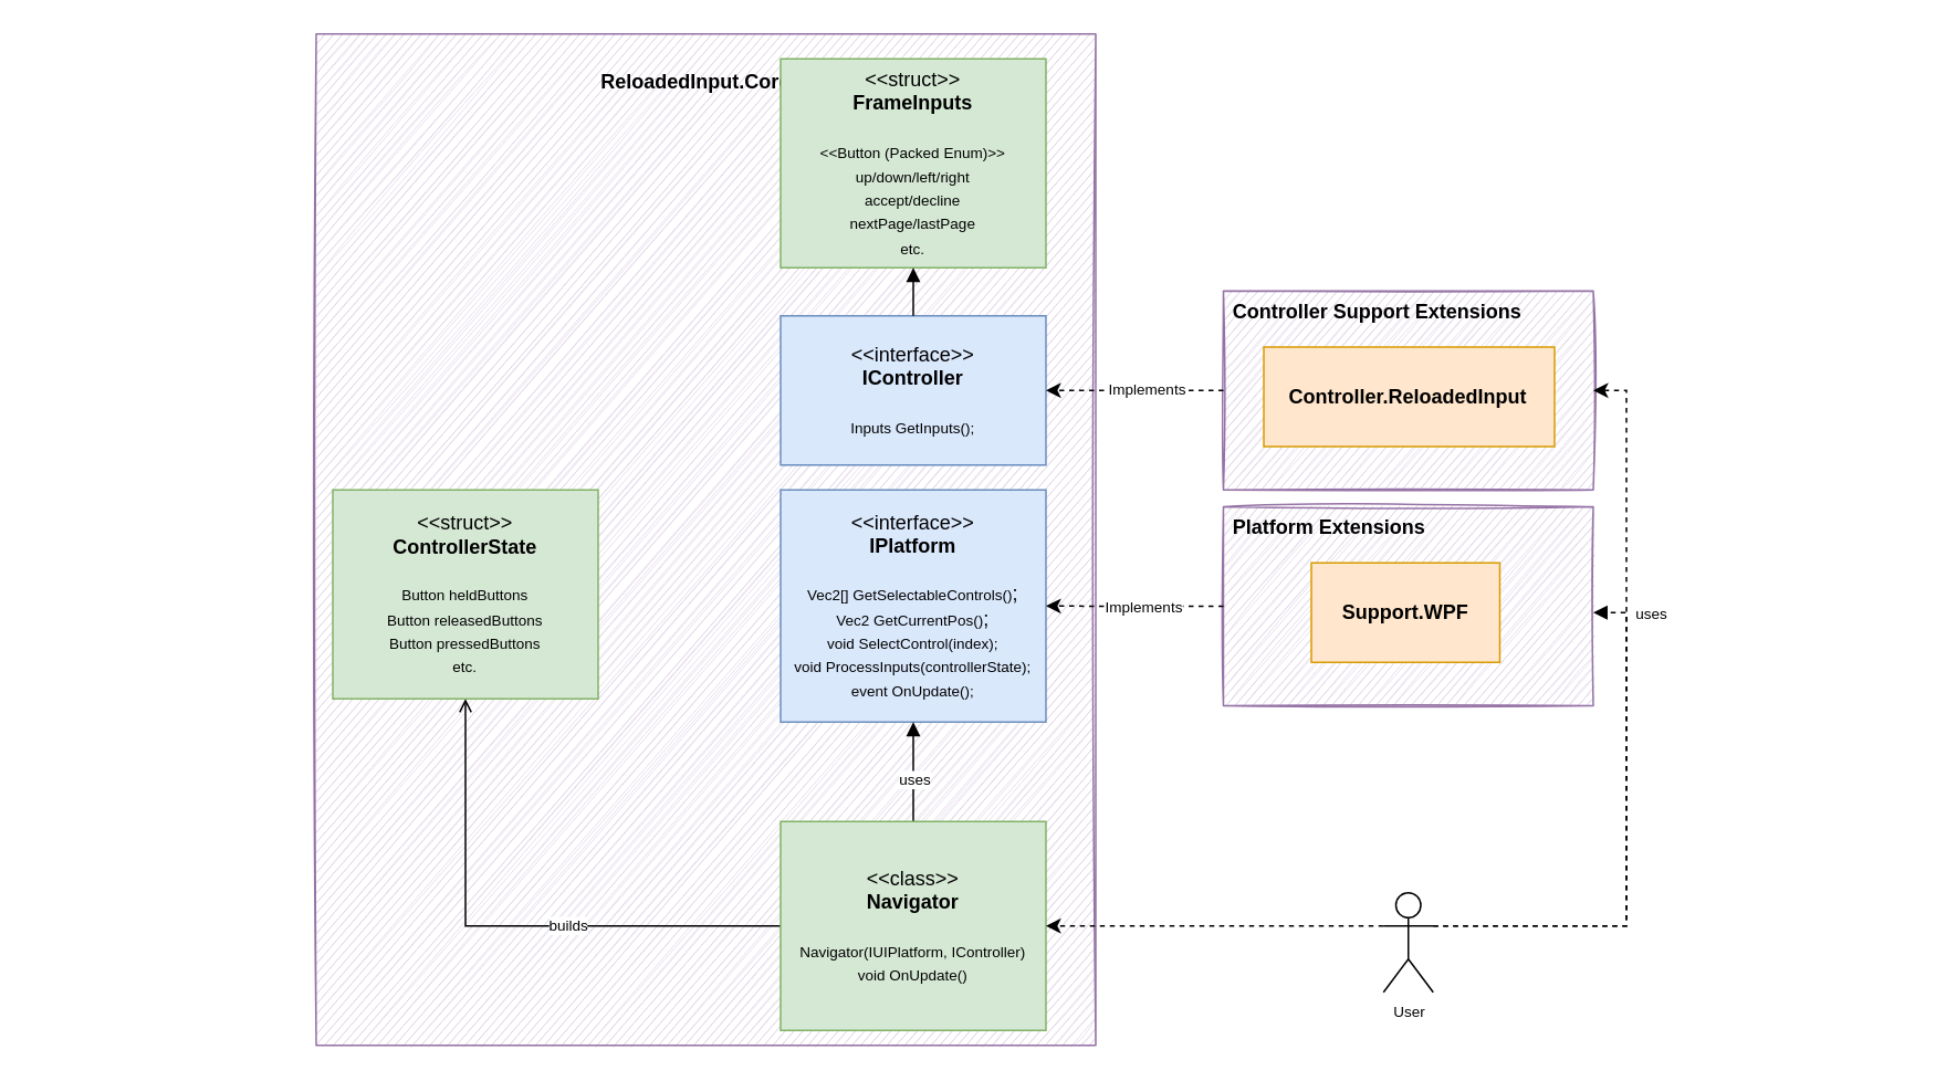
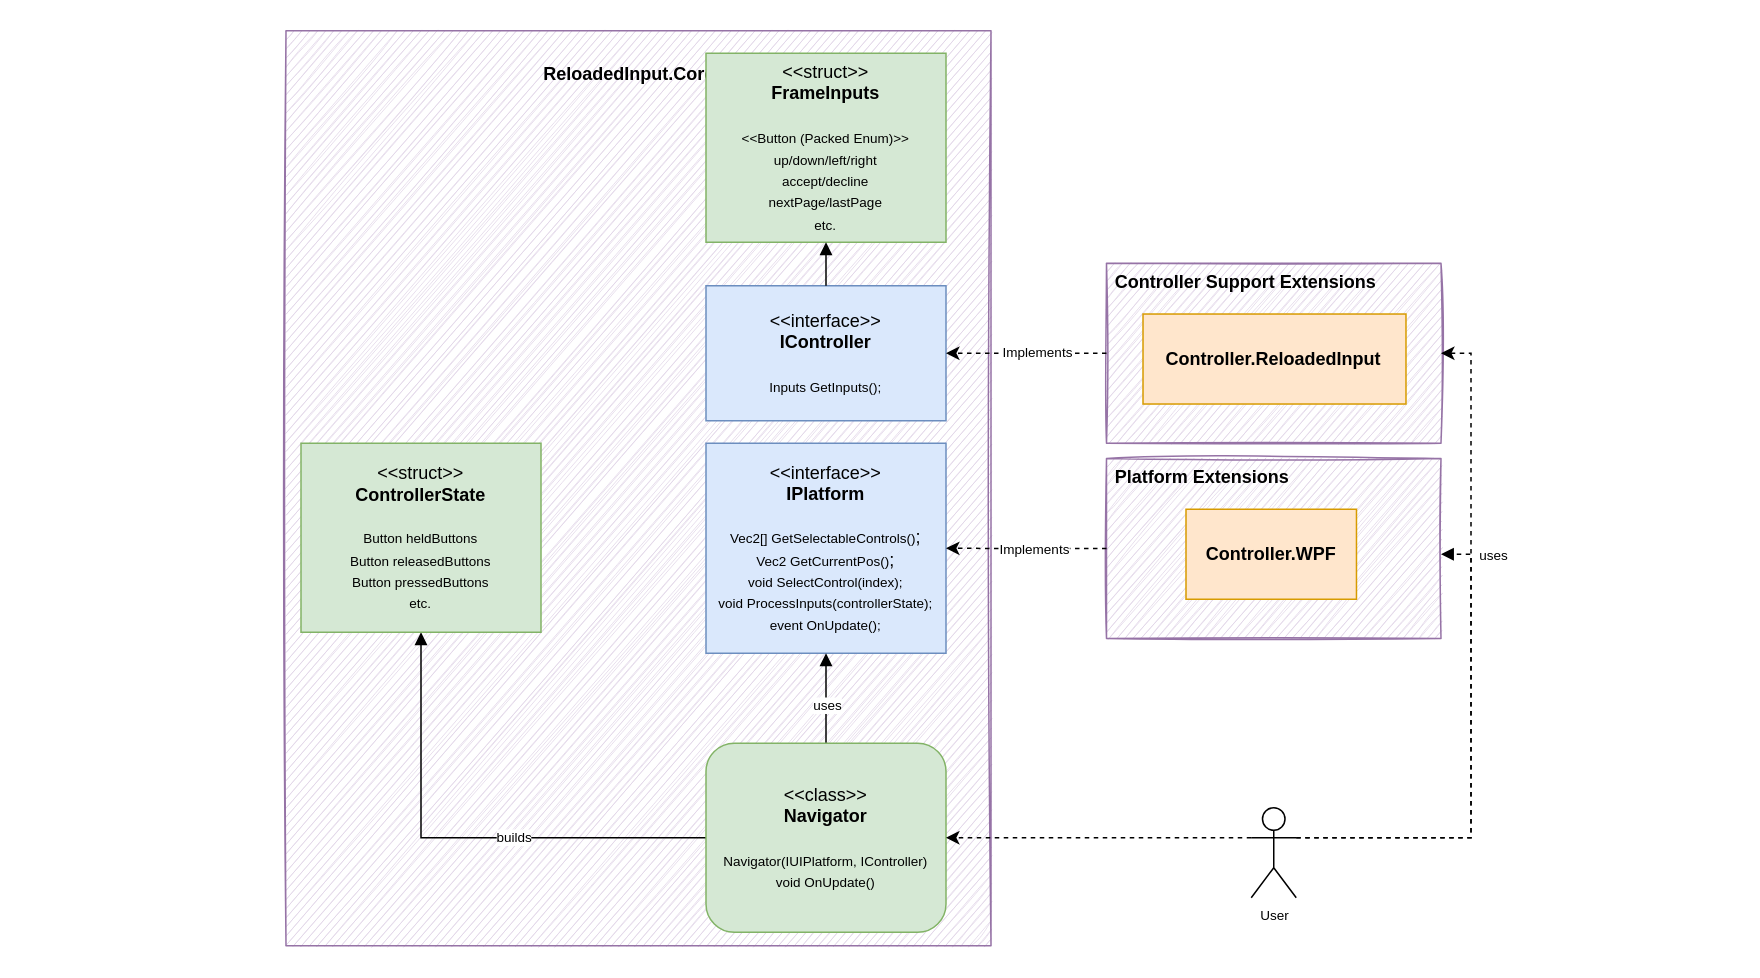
  <mxCell id="0" />
  <mxCell id="1" parent="0" />
  <mxCell id="2" value="" style="group" parent="1" vertex="1" connectable="0"><mxGeometry x="20" y="145" width="940" height="485" as="geometry" /></mxCell>
  <mxCell id="3" value="" style="group" parent="2" vertex="1" connectable="0"><mxGeometry y="15" width="940" height="470" as="geometry" /></mxCell>
  <mxCell id="4" value="" style="group" parent="3" vertex="1" connectable="0"><mxGeometry x="100" width="588.3" height="470" as="geometry" /></mxCell>
  <mxCell id="5" value="" style="rounded=0;whiteSpace=wrap;html=1;fillColor=#e1d5e7;strokeColor=#9673a6;sketch=1;glass=0;shadow=0;fillStyle=hachure;align=left;" parent="4" vertex="1"><mxGeometry x="70" y="-140" width="470" height="610" as="geometry" /></mxCell>
  <mxCell id="6" value="" style="group" parent="4" vertex="1" connectable="0"><mxGeometry x="350" y="145" width="160" height="130" as="geometry" /></mxCell>
  <mxCell id="7" value="&amp;lt;&amp;lt;interface&amp;gt;&amp;gt;&lt;br&gt;&lt;b&gt;IPlatform&lt;/b&gt;&lt;br&gt;&lt;br&gt;&lt;font style=&quot;font-size: 9px;&quot;&gt;Vec2[] GetSelectableControls()&lt;/font&gt;;&lt;br&gt;&lt;font style=&quot;font-size: 9px;&quot;&gt;Vec2 GetCurrentPos()&lt;/font&gt;;&lt;br&gt;&lt;font style=&quot;font-size: 9px;&quot;&gt;void SelectControl(index);&lt;br&gt;void ProcessInputs(controllerState);&lt;br&gt;event OnUpdate();&lt;br&gt;&lt;/font&gt;" style="rounded=0;whiteSpace=wrap;html=1;fillColor=#dae8fc;strokeColor=#6c8ebf;" parent="6" vertex="1"><mxGeometry y="-10" width="160" height="140" as="geometry" /></mxCell>
  <mxCell id="8" style="edgeStyle=orthogonalEdgeStyle;rounded=0;orthogonalLoop=1;jettySize=auto;html=1;exitX=0.5;exitY=0;exitDx=0;exitDy=0;entryX=0.5;entryY=1;entryDx=0;entryDy=0;fontSize=9;endArrow=block;endFill=1;strokeColor=default;" parent="4" source="12" target="7" edge="1"><mxGeometry relative="1" as="geometry" /></mxCell>
  <mxCell id="9" value="uses" style="edgeLabel;html=1;align=center;verticalAlign=middle;resizable=0;points=[];fontSize=9;" parent="8" vertex="1" connectable="0"><mxGeometry x="-0.125" relative="1" as="geometry"><mxPoint as="offset" /></mxGeometry></mxCell>
- <mxCell id="10" style="edgeStyle=orthogonalEdgeStyle;rounded=0;orthogonalLoop=1;jettySize=auto;html=1;exitX=0;exitY=0.5;exitDx=0;exitDy=0;entryX=0.5;entryY=1;entryDx=0;entryDy=0;fontSize=9;endArrow=open;endFill=1;strokeColor=default;" parent="4" source="12" target="14" edge="1"><mxGeometry relative="1" as="geometry" /></mxCell>
+ <mxCell id="10" style="edgeStyle=orthogonalEdgeStyle;rounded=0;orthogonalLoop=1;jettySize=auto;html=1;exitX=0;exitY=0.5;exitDx=0;exitDy=0;entryX=0.5;entryY=1;entryDx=0;entryDy=0;fontSize=9;endArrow=block;endFill=1;strokeColor=default;" parent="4" source="12" target="14" edge="1"><mxGeometry relative="1" as="geometry" /></mxCell>
  <mxCell id="11" value="builds" style="edgeLabel;html=1;align=center;verticalAlign=middle;resizable=0;points=[];fontSize=9;" parent="10" vertex="1" connectable="0"><mxGeometry x="-0.209" y="-3" relative="1" as="geometry"><mxPoint y="2" as="offset" /></mxGeometry></mxCell>
- <mxCell id="12" value="&amp;lt;&amp;lt;class&amp;gt;&amp;gt;&lt;br&gt;&lt;b&gt;Navigator&lt;/b&gt;&lt;br&gt;&lt;br&gt;&lt;font style=&quot;font-size: 9px;&quot;&gt;Navigator(IUIPlatform, IController)&lt;br&gt;void OnUpdate()&lt;br&gt;&lt;/font&gt;" style="rounded=0;whiteSpace=wrap;html=1;fillColor=#d5e8d4;strokeColor=#82b366;" parent="4" vertex="1"><mxGeometry x="350" y="335" width="160" height="126" as="geometry" /></mxCell>
+ <mxCell id="12" value="&amp;lt;&amp;lt;class&amp;gt;&amp;gt;&lt;br&gt;&lt;b&gt;Navigator&lt;/b&gt;&lt;br&gt;&lt;br&gt;&lt;font style=&quot;font-size: 9px;&quot;&gt;Navigator(IUIPlatform, IController)&lt;br&gt;void OnUpdate()&lt;br&gt;&lt;/font&gt;" style="whiteSpace=wrap;html=1;fillColor=#d5e8d4;strokeColor=#82b366;rounded=1;" parent="4" vertex="1"><mxGeometry x="350" y="335" width="160" height="126" as="geometry" /></mxCell>
  <mxCell id="13" value="&lt;b&gt;ReloadedInput.Core&lt;/b&gt;" style="text;html=1;strokeColor=none;fillColor=none;align=left;verticalAlign=middle;whiteSpace=wrap;rounded=0;shadow=0;glass=0;sketch=1;fillStyle=hachure;" parent="4" vertex="1"><mxGeometry x="240" y="-125" width="280" height="28" as="geometry" /></mxCell>
  <mxCell id="14" value="&amp;lt;&amp;lt;struct&amp;gt;&amp;gt;&lt;br&gt;&lt;b&gt;ControllerState&lt;/b&gt;&lt;br&gt;&lt;font style=&quot;font-size: 9px;&quot;&gt;&lt;br&gt;&lt;/font&gt;&lt;span style=&quot;font-size: 9px;&quot;&gt;Button heldButtons&lt;br&gt;&lt;/span&gt;&lt;span style=&quot;font-size: 9px;&quot;&gt;Button releasedButtons&lt;br&gt;&lt;/span&gt;&lt;font style=&quot;font-size: 9px;&quot;&gt;Button pressedButtons&lt;br&gt;etc.&lt;br&gt;&lt;/font&gt;" style="rounded=0;whiteSpace=wrap;html=1;fillColor=#d5e8d4;strokeColor=#82b366;" parent="4" vertex="1"><mxGeometry x="80" y="135" width="160" height="126" as="geometry" /></mxCell>
  <mxCell id="15" value="&amp;lt;&amp;lt;interface&amp;gt;&amp;gt;&lt;br&gt;&lt;b&gt;IController&lt;/b&gt;&lt;br&gt;&lt;br&gt;&lt;font style=&quot;font-size: 9px;&quot;&gt;Inputs GetInputs();&lt;/font&gt;" style="rounded=0;whiteSpace=wrap;html=1;fillColor=#dae8fc;strokeColor=#6c8ebf;" parent="3" vertex="1"><mxGeometry x="450" y="30" width="160" height="90" as="geometry" /></mxCell>
  <mxCell id="16" value="" style="group" parent="3" vertex="1" connectable="0"><mxGeometry x="717" y="15.004" width="223.0" height="120" as="geometry" /></mxCell>
  <mxCell id="17" value="" style="rounded=0;whiteSpace=wrap;html=1;fillColor=#e1d5e7;strokeColor=#9673a6;sketch=1;glass=0;shadow=0;fillStyle=hachure;align=left;container=0;" parent="16" vertex="1"><mxGeometry width="223.0" height="120" as="geometry" /></mxCell>
  <mxCell id="18" value="&lt;b&gt;Controller Support Extensions&lt;/b&gt;" style="text;html=1;strokeColor=none;fillColor=none;align=left;verticalAlign=middle;whiteSpace=wrap;rounded=0;shadow=0;glass=0;sketch=1;fillStyle=hachure;container=0;" parent="16" vertex="1"><mxGeometry x="3.851" y="3.85" width="215.298" height="18.46" as="geometry" /></mxCell>
  <mxCell id="19" value="&lt;b&gt;Controller.ReloadedInput&lt;/b&gt;" style="rounded=0;whiteSpace=wrap;html=1;fillColor=#ffe6cc;strokeColor=#d79b00;container=0;" parent="16" vertex="1"><mxGeometry x="24.34" y="33.85" width="175.32" height="60" as="geometry" /></mxCell>
  <mxCell id="20" style="edgeStyle=orthogonalEdgeStyle;rounded=0;orthogonalLoop=1;jettySize=auto;html=1;exitX=0;exitY=0.5;exitDx=0;exitDy=0;entryX=1;entryY=0.5;entryDx=0;entryDy=0;fontSize=9;strokeColor=default;dashed=1;" parent="3" source="17" target="15" edge="1"><mxGeometry relative="1" as="geometry" /></mxCell>
  <mxCell id="21" value="Implements" style="edgeLabel;html=1;align=center;verticalAlign=middle;resizable=0;points=[];fontSize=9;" parent="20" vertex="1" connectable="0"><mxGeometry x="0.049" y="-3" relative="1" as="geometry"><mxPoint x="9" y="2" as="offset" /></mxGeometry></mxCell>
  <mxCell id="22" style="edgeStyle=orthogonalEdgeStyle;rounded=0;orthogonalLoop=1;jettySize=auto;html=1;exitX=0;exitY=0.333;exitDx=0;exitDy=0;exitPerimeter=0;entryX=1;entryY=0.5;entryDx=0;entryDy=0;dashed=1;fontSize=9;strokeColor=default;" parent="3" source="25" target="12" edge="1"><mxGeometry relative="1" as="geometry" /></mxCell>
  <mxCell id="23" style="edgeStyle=orthogonalEdgeStyle;rounded=0;orthogonalLoop=1;jettySize=auto;html=1;exitX=1;exitY=0.333;exitDx=0;exitDy=0;exitPerimeter=0;entryX=1;entryY=0.5;entryDx=0;entryDy=0;dashed=1;fontSize=9;strokeColor=default;" parent="3" source="25" target="17" edge="1"><mxGeometry relative="1" as="geometry"><Array as="points"><mxPoint x="960" y="75" /></Array></mxGeometry></mxCell>
  <mxCell id="24" value="uses" style="edgeLabel;html=1;align=center;verticalAlign=middle;resizable=0;points=[];fontSize=9;" parent="23" vertex="1" connectable="0"><mxGeometry x="0.318" y="-2" relative="1" as="geometry"><mxPoint x="12" y="-2" as="offset" /></mxGeometry></mxCell>
  <mxCell id="25" value="User" style="shape=umlActor;verticalLabelPosition=bottom;verticalAlign=top;html=1;outlineConnect=0;rounded=0;shadow=0;glass=0;sketch=0;fillStyle=hachure;fontSize=9;strokeColor=default;fillColor=default;gradientColor=none;" parent="3" vertex="1"><mxGeometry x="813.5" y="378" width="30" height="60" as="geometry" /></mxCell>
  <mxCell id="26" value="" style="group" parent="1" vertex="1" connectable="0"><mxGeometry x="928" y="199" width="223" height="160" as="geometry" /></mxCell>
  <mxCell id="27" value="" style="group" parent="26" vertex="1" connectable="0"><mxGeometry x="-10" y="60" width="223.0" height="160" as="geometry" /></mxCell>
  <mxCell id="28" value="" style="group" parent="27" vertex="1" connectable="0"><mxGeometry y="6.154" width="223.0" height="160" as="geometry" /></mxCell>
  <mxCell id="29" value="" style="group" parent="28" vertex="1" connectable="0"><mxGeometry y="40" width="223.0" height="120" as="geometry" /></mxCell>
  <mxCell id="30" value="" style="group" parent="29" vertex="1" connectable="0"><mxGeometry x="-147" width="223.0" height="120" as="geometry" /></mxCell>
  <mxCell id="31" value="" style="group" parent="30" vertex="1" connectable="0"><mxGeometry x="-34" width="223.0" height="120" as="geometry" /></mxCell>
  <mxCell id="32" value="" style="group" parent="31" vertex="1" connectable="0"><mxGeometry width="223.0" height="120" as="geometry" /></mxCell>
  <mxCell id="33" value="" style="group" parent="32" vertex="1" connectable="0"><mxGeometry width="223.0" height="120" as="geometry" /></mxCell>
  <mxCell id="34" value="" style="rounded=0;whiteSpace=wrap;html=1;fillColor=#e1d5e7;strokeColor=#9673a6;sketch=1;glass=0;shadow=0;fillStyle=hachure;align=left;" parent="33" vertex="1"><mxGeometry width="223.0" height="120" as="geometry" /></mxCell>
  <mxCell id="35" value="&lt;b&gt;Platform Extensions&lt;/b&gt;" style="text;html=1;strokeColor=none;fillColor=none;align=left;verticalAlign=middle;whiteSpace=wrap;rounded=0;shadow=0;glass=0;sketch=1;fillStyle=hachure;" parent="33" vertex="1"><mxGeometry x="3.851" y="3.85" width="215.298" height="18.46" as="geometry" /></mxCell>
- <mxCell id="36" value="&lt;b&gt;Support.WPF&lt;br&gt;&lt;/b&gt;" style="rounded=0;whiteSpace=wrap;html=1;fillColor=#ffe6cc;strokeColor=#d79b00;" parent="32" vertex="1"><mxGeometry x="53.0" y="33.846" width="113.65" height="60" as="geometry" /></mxCell>
+ <mxCell id="36" value="&lt;b&gt;Controller.WPF&lt;br&gt;&lt;/b&gt;" style="rounded=0;whiteSpace=wrap;html=1;fillColor=#ffe6cc;strokeColor=#d79b00;" parent="32" vertex="1"><mxGeometry x="53.0" y="33.846" width="113.65" height="60" as="geometry" /></mxCell>
  <mxCell id="37" value="" style="group" parent="26" vertex="1" connectable="0"><mxGeometry x="-99" y="-85" width="223" height="160" as="geometry" /></mxCell>
  <mxCell id="38" value="" style="group" parent="37" vertex="1" connectable="0"><mxGeometry width="223.0" height="160" as="geometry" /></mxCell>
  <mxCell id="39" style="edgeStyle=orthogonalEdgeStyle;rounded=0;orthogonalLoop=1;jettySize=auto;html=1;exitX=0;exitY=0.5;exitDx=0;exitDy=0;entryX=1;entryY=0.5;entryDx=0;entryDy=0;strokeColor=default;dashed=1;" parent="1" source="34" target="7" edge="1"><mxGeometry relative="1" as="geometry"><mxPoint x="580" y="105.004" as="sourcePoint" /><mxPoint x="580" y="185" as="targetPoint" /></mxGeometry></mxCell>
  <mxCell id="40" value="Implements" style="edgeLabel;html=1;align=center;verticalAlign=middle;resizable=0;points=[];fontSize=9;" parent="39" vertex="1" connectable="0"><mxGeometry x="0.132" y="2" relative="1" as="geometry"><mxPoint x="12" y="-2" as="offset" /></mxGeometry></mxCell>
  <mxCell id="41" style="edgeStyle=orthogonalEdgeStyle;rounded=0;orthogonalLoop=1;jettySize=auto;html=1;exitX=1;exitY=0.333;exitDx=0;exitDy=0;exitPerimeter=0;dashed=1;fontSize=9;endArrow=block;endFill=1;strokeColor=default;" parent="1" source="25" edge="1"><mxGeometry relative="1" as="geometry"><mxPoint x="960" y="369" as="targetPoint" /><Array as="points"><mxPoint x="980" y="369" /></Array></mxGeometry></mxCell>
  <mxCell id="42" value="&amp;lt;&amp;lt;struct&amp;gt;&amp;gt;&lt;br&gt;&lt;b&gt;FrameInputs&lt;/b&gt;&lt;br&gt;&lt;br&gt;&lt;font style=&quot;font-size: 9px;&quot;&gt;&amp;lt;&amp;lt;Button (Packed Enum)&amp;gt;&amp;gt;&lt;br&gt;up/down/&lt;/font&gt;&lt;span style=&quot;font-size: 9px;&quot;&gt;left/&lt;/span&gt;&lt;span style=&quot;font-size: 9px;&quot;&gt;right&lt;br&gt;&lt;/span&gt;&lt;span style=&quot;font-size: 9px;&quot;&gt;accept/&lt;/span&gt;&lt;span style=&quot;font-size: 9px;&quot;&gt;decline&lt;br&gt;&lt;/span&gt;&lt;font style=&quot;font-size: 9px;&quot;&gt;nextPage/lastPage&lt;br&gt;etc.&lt;br&gt;&lt;/font&gt;" style="rounded=0;whiteSpace=wrap;html=1;fillColor=#d5e8d4;strokeColor=#82b366;" parent="1" vertex="1"><mxGeometry x="470" y="35" width="160" height="126" as="geometry" /></mxCell>
  <mxCell id="43" style="edgeStyle=orthogonalEdgeStyle;rounded=0;orthogonalLoop=1;jettySize=auto;html=1;exitX=0.5;exitY=0;exitDx=0;exitDy=0;entryX=0.5;entryY=1;entryDx=0;entryDy=0;fontSize=9;endArrow=block;endFill=1;strokeColor=default;" parent="1" source="15" target="42" edge="1"><mxGeometry relative="1" as="geometry" /></mxCell>
